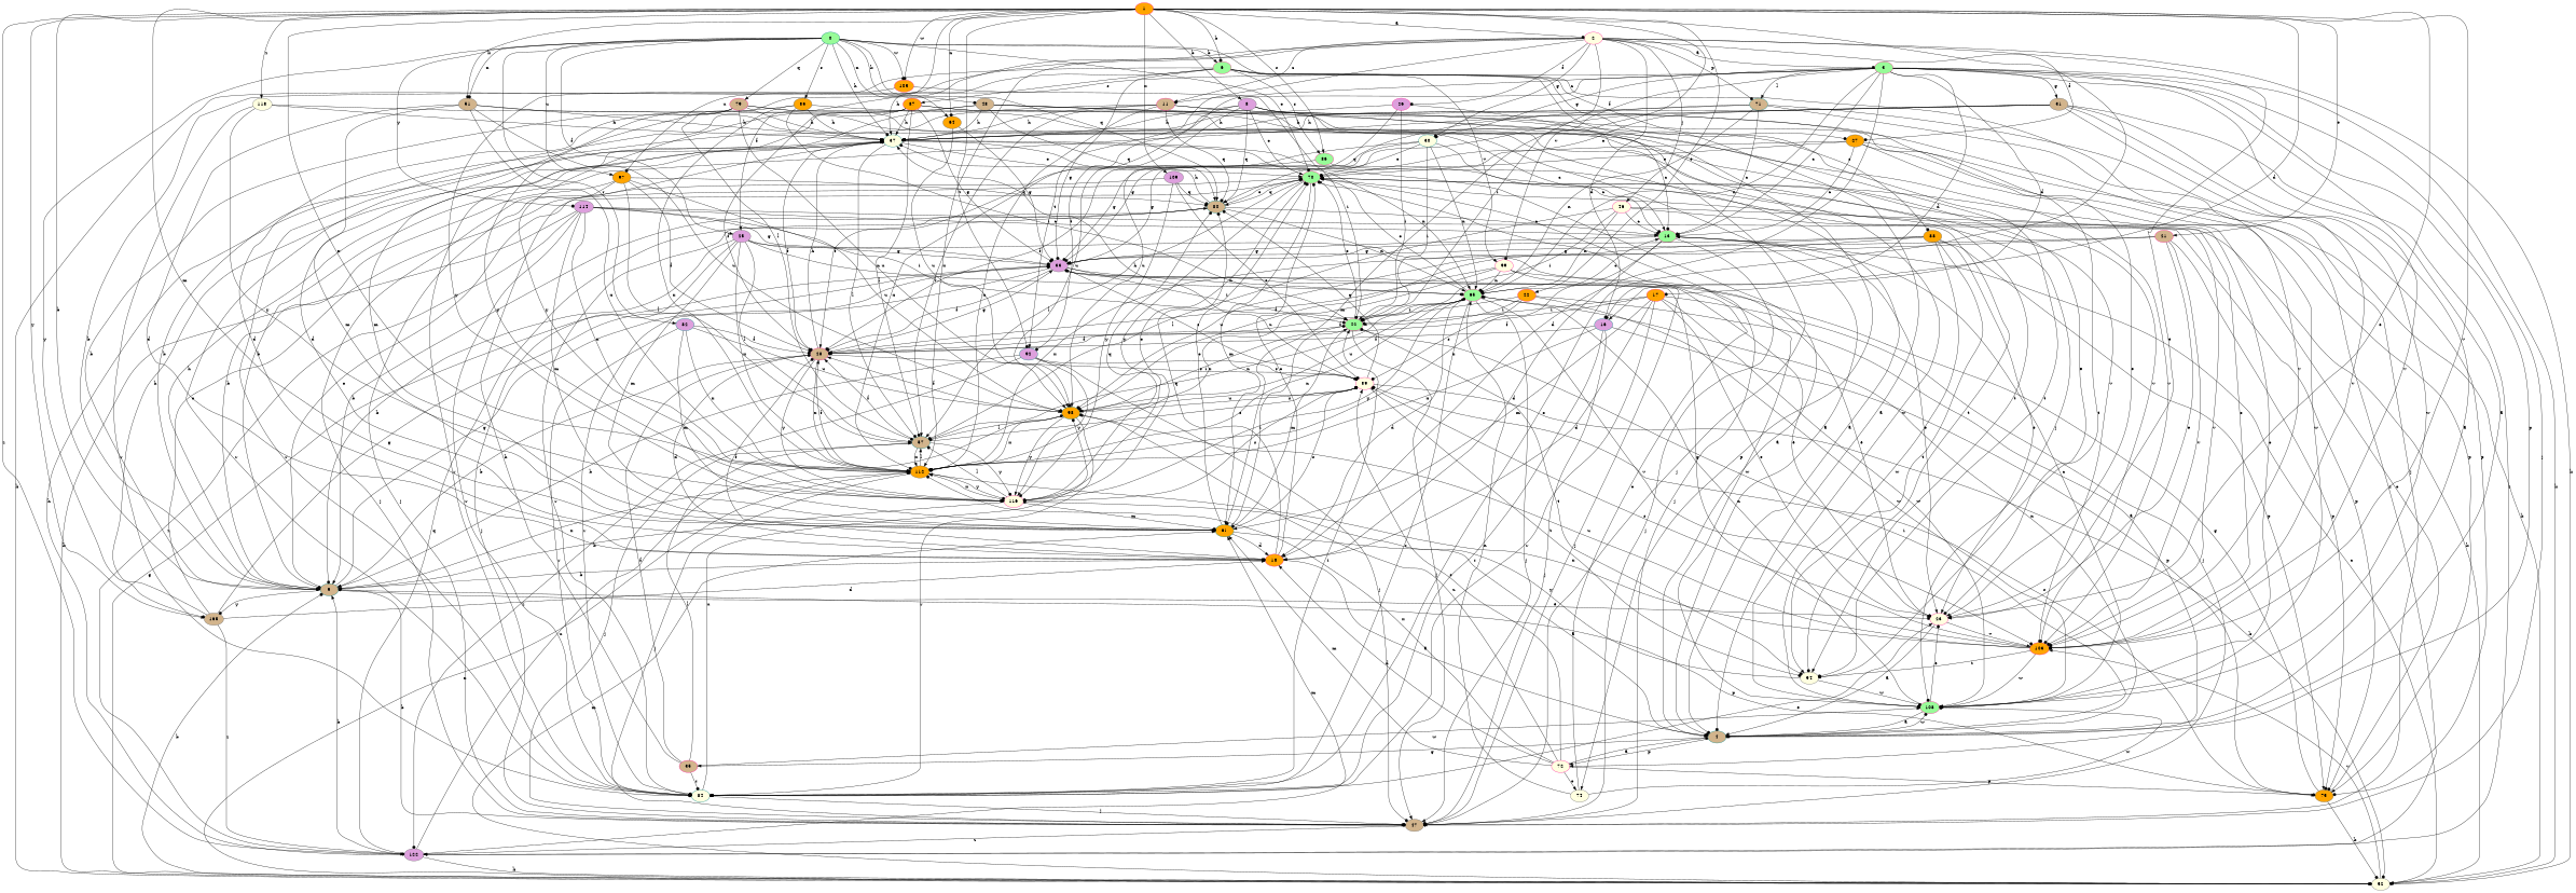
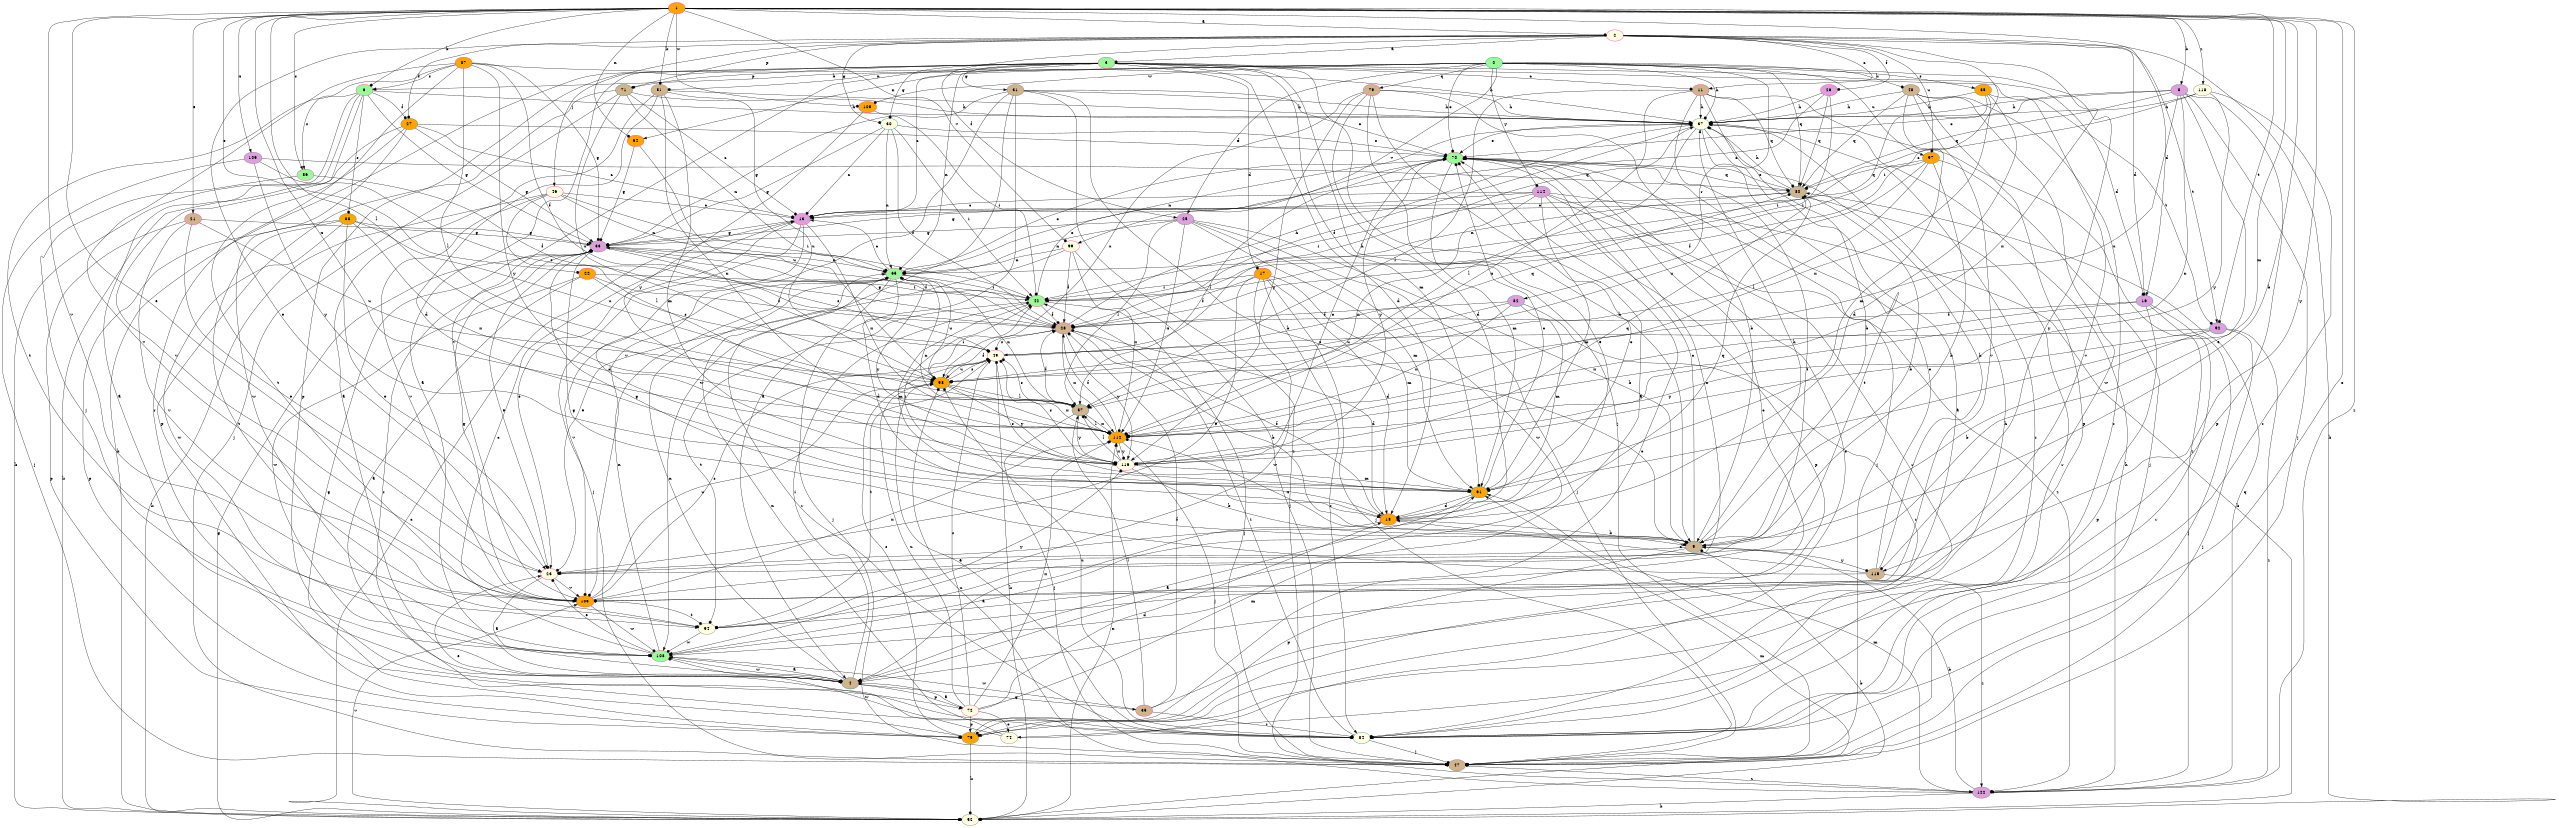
  strict digraph {
    node [color=deeppink fillcolor=orange style=filled]
    edge [arrowhead=dot]
    0 [color=teal fillcolor=palegreen]
    6 [fillcolor=palegreen]
    25 [color=gray40 fillcolor=plum]
    37 [color=teal fillcolor=lightyellow]
    48 [color=gray40 fillcolor=tan]
    51 [color=gray40 fillcolor=tan]
-   64 [color=gray40]
+   64
    70 [fillcolor=palegreen]
    79 [fillcolor=tan]
    80 [color=teal fillcolor=tan]
    82 [color=teal fillcolor=plum]
    85 [color=gray40]
    97 [color=gray40]
    99 [fillcolor=lightyellow]
    105
    114 [color=gray40 fillcolor=plum]
-   115 [color=gray40 fillcolor=tan label=165]
+   115 [color=gray40 fillcolor=tan]
    86 [fillcolor=palegreen]
    103
    27 [color=gray40]
    52 [color=gray40 fillcolor=lightyellow]
    4 [color=teal fillcolor=tan]
    33 [color=gray40 fillcolor=plum]
    87
    88 [color=gray40]
    9 [color=teal fillcolor=tan]
    57 [color=teal fillcolor=tan]
    61 [color=teal]
    112 [color=gray40]
    47 [color=gray40 fillcolor=tan]
    65 [fillcolor=palegreen]
    108 [fillcolor=palegreen]
    84 [color=teal fillcolor=lightyellow]
    94 [color=gray40 fillcolor=lightyellow]
    28 [fillcolor=tan]
    75 [color=gray40]
    18
    98 [color=teal]
    116 [fillcolor=lightyellow]
    23 [fillcolor=lightyellow]
-   13 [fillcolor=palegreen]
+   13 [fillcolor=plum]
    42 [fillcolor=palegreen]
    122 [color=gray40 fillcolor=plum]
    1
    2 [fillcolor=lightyellow]
    8 [color=gray40 fillcolor=plum]
    16 [color=teal fillcolor=plum]
    21 [fillcolor=tan]
    22
    92 [color=teal fillcolor=plum]
    109 [color=gray40 fillcolor=plum]
    118 [color=gray40 fillcolor=lightyellow]
    3 [fillcolor=palegreen]
    11 [fillcolor=tan]
    26 [fillcolor=plum]
    30 [color=teal fillcolor=lightyellow]
    46 [fillcolor=lightyellow]
    71 [color=teal fillcolor=tan]
    74 [color=gray40 fillcolor=lightyellow]
-   89 [fillcolor=lightyellow]
+   89 [fillcolor=lightyellow label=49]
    17
    31 [color=gray40 fillcolor=tan]
    72 [fillcolor=lightyellow]
    n64 [fillcolor=tan label=35]
    0 -> 6 [arrowhead=normal label=b]
    0 -> 25 [arrowhead=normal label=f]
    0 -> 37 [label=h]
    0 -> 48 [label=k]
    0 -> 51 [label=n]
    0 -> 64 [arrowhead=normal label=n]
    0 -> 70 [label=o]
    0 -> 79 [arrowhead=normal label=q]
    0 -> 80 [arrowhead=normal label=q]
    0 -> 82 [arrowhead=normal label=r]
    0 -> 85 [arrowhead=normal label=s]
    0 -> 97 [arrowhead=normal label=u]
    0 -> 99 [arrowhead=normal label=v]
    0 -> 105 [label=w]
    0 -> 114 [label=y]
    0 -> 115 [label=y]
    6 -> 37 [arrowhead=normal label=h]
    6 -> 86 [arrowhead=normal label=s]
    6 -> 103 [arrowhead=normal label=v]
    6 -> 27 [label=f]
    6 -> 52 [label=k]
    6 -> 4 [label=a]
    6 -> 33 [label=g]
-   6 -> 87 [arrowhead=normal label=s]
+   87 -> 6 [arrowhead=normal label=s]
    6 -> 88 [label=s]
    25 -> 33 [label=g]
    25 -> 9 [label=b]
    25 -> 57 [arrowhead=normal label=l]
    25 -> 61 [arrowhead=normal label=m]
    25 -> 112 [arrowhead=normal label=x]
    25 -> 47 [label=j]
    25 -> 65 [label=n]
    25 -> 108 [label=w]
    37 -> 70 [arrowhead=normal label=o]
    37 -> 4 [arrowhead=normal label=a]
    37 -> 57 [label=l]
    37 -> 65 [arrowhead=normal label=n]
    37 -> 84 [label=r]
    37 -> 94 [label=t]
    37 -> 28 [label=f]
    48 -> 37 [arrowhead=normal label=h]
    48 -> 80 [arrowhead=normal label=q]
    48 -> 103 [label=v]
    48 -> 61 [label=m]
    48 -> 108 [label=w]
    48 -> 84 [arrowhead=normal label=r]
    48 -> 75 [arrowhead=normal label=p]
    51 -> 37 [label=h]
    51 -> 4 [label=a]
    51 -> 61 [arrowhead=normal label=m]
    51 -> 112 [arrowhead=normal label=x]
    51 -> 18 [arrowhead=normal label=d]
    51 -> 98 [label=u]
    64 -> 33 [label=g]
    64 -> 98 [arrowhead=normal label=u]
    70 -> 80 [arrowhead=normal label=q]
    70 -> 57 [arrowhead=normal label=l]
    70 -> 61 [arrowhead=normal label=m]
    70 -> 47 [label=j]
    70 -> 116 [label=y]
    79 -> 37 [arrowhead=normal label=h]
    79 -> 4 [label=a]
    79 -> 9 [arrowhead=normal label=b]
    79 -> 18 [label=d]
    79 -> 98 [arrowhead=normal label=u]
    79 -> 116 [arrowhead=normal label=y]
    79 -> 23 [label=e]
    80 -> 37 [label=h]
    80 -> 70 [label=o]
    80 -> 9 [arrowhead=normal label=b]
    80 -> 65 [arrowhead=normal label=n]
    80 -> 84 [label=r]
    80 -> 13 [arrowhead=normal label=c]
    82 -> 61 [label=m]
    82 -> 112 [arrowhead=normal label=x]
    82 -> 84 [label=r]
    82 -> 28 [label=f]
    82 -> 98 [arrowhead=normal label=u]
    85 -> 37 [arrowhead=normal label=h]
    85 -> 103 [label=v]
    85 -> 112 [arrowhead=normal label=x]
    85 -> 18 [label=d]
    85 -> 42 [arrowhead=normal label=i]
    97 -> 80 [label=q]
    97 -> 9 [arrowhead=normal label=b]
    97 -> 57 [arrowhead=normal label=l]
    97 -> 47 [arrowhead=normal label=j]
    97 -> 28 [label=f]
    97 -> 98 [label=u]
    99 -> 112 [label=x]
    99 -> 47 [label=j]
    99 -> 65 [label=n]
    99 -> 28 [arrowhead=normal label=f]
    99 -> 23 [label=e]
    105 -> 116 [arrowhead=normal label=y]
    105 -> 42 [label=i]
    114 -> 52 [arrowhead=normal label=k]
    114 -> 33 [label=g]
    114 -> 61 [label=m]
    114 -> 112 [label=x]
    114 -> 84 [label=r]
    114 -> 75 [label=p]
    114 -> 13 [arrowhead=normal label=c]
    114 -> 42 [arrowhead=normal label=i]
    114 -> 122 [label=z]
    115 -> 37 [arrowhead=normal label=h]
    115 -> 70 [label=o]
    115 -> 33 [label=g]
    115 -> 18 [arrowhead=normal label=d]
    115 -> 122 [arrowhead=normal label=z]
    86 -> 108 [label=j]
    86 -> 28 [label=f]
    103 -> 70 [arrowhead=normal label=o]
    103 -> 33 [label=g]
    103 -> 112 [arrowhead=normal label=x]
    103 -> 108 [label=w]
    103 -> 94 [label=t]
    103 -> 98 [arrowhead=normal label=u]
    103 -> 89 [label=s]
    27 -> 70 [label=o]
    27 -> 52 [arrowhead=normal label=k]
    27 -> 33 [arrowhead=normal label=g]
    27 -> 108 [arrowhead=normal label=w]
    27 -> 94 [label=t]
    27 -> 13 [label=c]
    52 -> 103 [arrowhead=normal label=v]
    52 -> 33 [label=g]
    52 -> 9 [label=b]
    52 -> 61 [arrowhead=normal label=m]
    52 -> 112 [arrowhead=normal label=x]
    52 -> 13 [arrowhead=normal label=c]
    4 -> 65 [label=n]
    4 -> 108 [label=w]
    4 -> 42 [label=i]
    4 -> 72 [arrowhead=normal label=p]
    4 -> n64 [arrowhead=normal label=g]
    33 -> 65 [arrowhead=normal label=n]
    33 -> 84 [label=r]
    33 -> 28 [label=f]
    33 -> 23 [label=e]
    33 -> 42 [label=i]
    33 -> 89 [arrowhead=normal label=s]
    87 -> 37 [arrowhead=normal label=h]
    87 -> 103 [label=v]
    87 -> 33 [label=g]
    87 -> 57 [label=l]
    87 -> 84 [label=r]
    87 -> 94 [arrowhead=normal label=t]
    87 -> 28 [arrowhead=normal label=f]
    87 -> 116 [label=y]
    88 -> 33 [arrowhead=normal label=g]
    88 -> 112 [arrowhead=normal label=x]
    88 -> 108 [label=w]
    88 -> 94 [arrowhead=normal label=t]
    88 -> 75 [arrowhead=normal label=p]
    88 -> 98 [label=u]
    88 -> 23 [arrowhead=normal label=e]
    9 -> 37 [arrowhead=normal label=h]
    9 -> 70 [arrowhead=normal label=o]
    9 -> 115 [label=y]
    9 -> 33 [label=g]
    9 -> 112 [label=x]
    9 -> 75 [label=p]
    9 -> 23 [label=e]
    57 -> 112 [arrowhead=normal label=x]
    57 -> 47 [arrowhead=normal label=j]
    57 -> 65 [label=n]
    57 -> 28 [arrowhead=normal label=f]
    57 -> 116 [label=y]
    57 -> 89 [label=s]
    61 -> 70 [label=o]
    61 -> 4 [arrowhead=normal label=a]
    61 -> 18 [arrowhead=normal label=d]
    61 -> 42 [label=i]
    61 -> 89 [label=s]
    112 -> 57 [arrowhead=normal label=l]
    112 -> 47 [arrowhead=normal label=j]
    112 -> 65 [arrowhead=normal label=n]
    112 -> 28 [arrowhead=normal label=f]
    112 -> 116 [label=y]
-   47 -> 9 [label=b]
    47 -> 122 [arrowhead=normal label=z]
    65 -> 70 [arrowhead=normal label=o]
    65 -> 103 [label=v]
    65 -> 47 [arrowhead=normal label=j]
    65 -> 84 [label=r]
    65 -> 18 [arrowhead=normal label=d]
    65 -> 98 [label=u]
    65 -> 116 [label=y]
    65 -> 13 [arrowhead=normal label=c]
    65 -> 42 [label=i]
    108 -> 70 [arrowhead=normal label=o]
    108 -> 4 [label=a]
    108 -> 65 [arrowhead=normal label=n]
    108 -> 23 [label=e]
    108 -> 13 [arrowhead=normal label=c]
    84 -> 47 [label=j]
    84 -> 98 [label=u]
    84 -> 23 [arrowhead=normal label=e]
    84 -> 42 [arrowhead=normal label=i]
    94 -> 108 [label=w]
    94 -> 116 [label=y]
    28 -> 37 [label=h]
    28 -> 33 [arrowhead=normal label=g]
    28 -> 9 [arrowhead=normal label=b]
    28 -> 112 [arrowhead=normal label=x]
    28 -> 18 [arrowhead=normal label=d]
    28 -> 116 [arrowhead=normal label=y]
    28 -> 89 [label=s]
    75 -> 70 [arrowhead=normal label=o]
    75 -> 52 [label=k]
    75 -> 33 [arrowhead=normal label=g]
    75 -> 89 [label=s]
    18 -> 70 [label=o]
    18 -> 80 [label=q]
    18 -> 4 [arrowhead=normal label=a]
    18 -> 9 [arrowhead=normal label=b]
    18 -> 28 [label=f]
    98 -> 57 [label=l]
    98 -> 112 [arrowhead=normal label=x]
    98 -> 84 [arrowhead=normal label=r]
    98 -> 28 [arrowhead=normal label=f]
    98 -> 116 [arrowhead=normal label=y]
    98 -> 42 [arrowhead=normal label=i]
    98 -> 89 [label=s]
    116 -> 70 [label=o]
    116 -> 80 [label=q]
    116 -> 9 [label=b]
    116 -> 57 [label=l]
    116 -> 61 [label=m]
    116 -> 112 [arrowhead=normal label=x]
    116 -> 89 [label=s]
    23 -> 103 [arrowhead=normal label=v]
    23 -> 4 [arrowhead=normal label=a]
    13 -> 33 [label=g]
    13 -> 112 [label=x]
    13 -> 47 [label=j]
    13 -> 18 [arrowhead=normal label=d]
    13 -> 23 [arrowhead=normal label=e]
    42 -> 70 [arrowhead=normal label=o]
    42 -> 61 [label=m]
    42 -> 47 [arrowhead=normal label=j]
    42 -> 94 [label=t]
    42 -> 28 [label=f]
    122 -> 37 [arrowhead=normal label=h]
    122 -> 80 [arrowhead=normal label=q]
    122 -> 52 [label=k]
    122 -> 9 [arrowhead=normal label=b]
    122 -> 61 [arrowhead=normal label=m]
    122 -> 98 [label=u]
    1 -> 6 [label=b]
    1 -> 51 [label=k]
    1 -> 64 [label=n]
    1 -> 99 [label=v]
    1 -> 105 [label=w]
    1 -> 115 [arrowhead=normal label=y]
    1 -> 86 [arrowhead=normal label=s]
    1 -> 103 [label=v]
    1 -> 9 [arrowhead=normal label=b]
    1 -> 57 [label=l]
    1 -> 61 [label=m]
    1 -> 112 [arrowhead=normal label=x]
    1 -> 84 [label=o]
    1 -> 23 [arrowhead=normal label=e]
    1 -> 122 [arrowhead=normal label=z]
    1 -> 2 [label=a]
    1 -> 8 [arrowhead=normal label=b]
    1 -> 16 [arrowhead=normal label=d]
    1 -> 21 [arrowhead=normal label=e]
-   1 -> 22 [arrowhead=normal label=e]
+   1 -> 22 [label=e]
    1 -> 92 [label=t]
    1 -> 109 [arrowhead=normal label=x]
    1 -> 118 [arrowhead=normal label=z]
    2 -> 25 [arrowhead=normal label=f]
    2 -> 97 [label=u]
    2 -> 27 [label=f]
    2 -> 52 [label=k]
    2 -> 112 [arrowhead=normal label=x]
    2 -> 23 [arrowhead=normal label=e]
    2 -> 42 [label=i]
    2 -> 16 [label=d]
    2 -> 92 [arrowhead=normal label=t]
    2 -> 3 [label=a]
    2 -> 11 [arrowhead=normal label=c]
    2 -> 26 [label=f]
    2 -> 30 [label=g]
    2 -> 46 [arrowhead=normal label=j]
    2 -> 71 [label=p]
    8 -> 37 [label=h]
    8 -> 70 [arrowhead=normal label=o]
    8 -> 80 [arrowhead=normal label=q]
    8 -> 112 [label=x]
    8 -> 47 [label=j]
    8 -> 98 [label=u]
    8 -> 23 [arrowhead=normal label=e]
    8 -> 74 [arrowhead=normal label=p]
    16 -> 112 [label=x]
    16 -> 47 [label=j]
    16 -> 84 [arrowhead=normal label=r]
    16 -> 28 [arrowhead=normal label=f]
    16 -> 75 [arrowhead=normal label=p]
    21 -> 103 [label=v]
    21 -> 33 [arrowhead=normal label=g]
    21 -> 75 [label=p]
    21 -> 98 [label=u]
    21 -> 23 [arrowhead=normal label=e]
    22 -> 4 [label=a]
    22 -> 108 [arrowhead=normal label=w]
    22 -> 28 [arrowhead=normal label=f]
    22 -> 42 [arrowhead=normal label=i]
    22 -> 89 [label=s]
    92 -> 9 [arrowhead=normal label=b]
    92 -> 47 [label=j]
    92 -> 116 [arrowhead=normal label=y]
    92 -> 122 [label=z]
    92 -> 89 [arrowhead=normal label=s]
    109 -> 80 [label=q]
    109 -> 47 [label=j]
    109 -> 116 [label=y]
    109 -> 89 [label=s]
    118 -> 37 [arrowhead=normal label=h]
    118 -> 84 [label=r]
    118 -> 116 [arrowhead=normal label=y]
    118 -> 13 [arrowhead=normal label=c]
    3 -> 103 [label=v]
    3 -> 52 [arrowhead=normal label=k]
    3 -> 4 [arrowhead=normal label=a]
    3 -> 9 [arrowhead=normal label=b]
    3 -> 61 [label=m]
    3 -> 47 [arrowhead=normal label=j]
    3 -> 65 [label=n]
    3 -> 18 [arrowhead=normal label=d]
    3 -> 13 [arrowhead=normal label=c]
    3 -> 16 [label=d]
    3 -> 92 [label=t]
    3 -> 11 [label=c]
    3 -> 30 [label=g]
-   3 -> 71 [arrowhead=normal label=l]
+   3 -> 71 [arrowhead=normal label=p]
    3 -> 17 [label=d]
    3 -> 31 [arrowhead=normal label=g]
    3 -> 72 [arrowhead=normal label=p]
    11 -> 37 [arrowhead=normal label=h]
    11 -> 80 [label=q]
    11 -> 9 [arrowhead=normal label=b]
    11 -> 57 [arrowhead=normal label=l]
    11 -> 112 [label=x]
    11 -> 94 [label=t]
    11 -> 122 [arrowhead=normal label=z]
    26 -> 37 [arrowhead=normal label=h]
    26 -> 80 [arrowhead=normal label=q]
    26 -> 13 [label=c]
    26 -> 42 [arrowhead=normal label=i]
    30 -> 70 [label=o]
    30 -> 33 [label=g]
    30 -> 65 [arrowhead=normal label=n]
    30 -> 28 [arrowhead=normal label=f]
    30 -> 13 [label=c]
    30 -> 42 [arrowhead=normal label=i]
    46 -> 103 [arrowhead=normal label=v]
    46 -> 52 [arrowhead=normal label=k]
    46 -> 57 [label=l]
    46 -> 65 [label=n]
    46 -> 13 [label=c]
    46 -> 42 [arrowhead=normal label=i]
    71 -> 37 [arrowhead=normal label=h]
    71 -> 47 [label=j]
    71 -> 65 [label=n]
    71 -> 75 [label=p]
    71 -> 98 [arrowhead=normal label=u]
    71 -> 13 [label=c]
    74 -> 70 [label=o]
    74 -> 65 [arrowhead=normal label=n]
    74 -> 108 [label=w]
    89 -> 37 [arrowhead=normal label=h]
    89 -> 80 [label=q]
    89 -> 52 [label=k]
    89 -> 94 [label=t]
    89 -> 98 [arrowhead=normal label=u]
    17 -> 61 [arrowhead=normal label=m]
    17 -> 47 [label=j]
    17 -> 108 [arrowhead=normal label=w]
    17 -> 84 [arrowhead=normal label=r]
    17 -> 28 [label=f]
    17 -> 18 [arrowhead=normal label=d]
    17 -> 23 [arrowhead=normal label=e]
    17 -> 42 [label=i]
    31 -> 37 [label=h]
    31 -> 70 [label=o]
    31 -> 103 [label=v]
    31 -> 4 [arrowhead=normal label=a]
    31 -> 33 [label=g]
    31 -> 9 [label=b]
    31 -> 108 [arrowhead=normal label=w]
    31 -> 122 [arrowhead=normal label=z]
    72 -> 4 [label=a]
    72 -> 61 [arrowhead=normal label=m]
    72 -> 112 [label=x]
    72 -> 75 [arrowhead=normal label=p]
    72 -> 18 [arrowhead=normal label=d]
    72 -> 98 [label=u]
    72 -> 74 [arrowhead=normal label=o]
    72 -> 89 [arrowhead=normal label=s]
    n64 -> 37 [label=h]
    n64 -> 57 [arrowhead=normal label=l]
    n64 -> 108 [arrowhead=normal label=w]
    n64 -> 84 [label=r]
    n64 -> 28 [label=f]
  }
